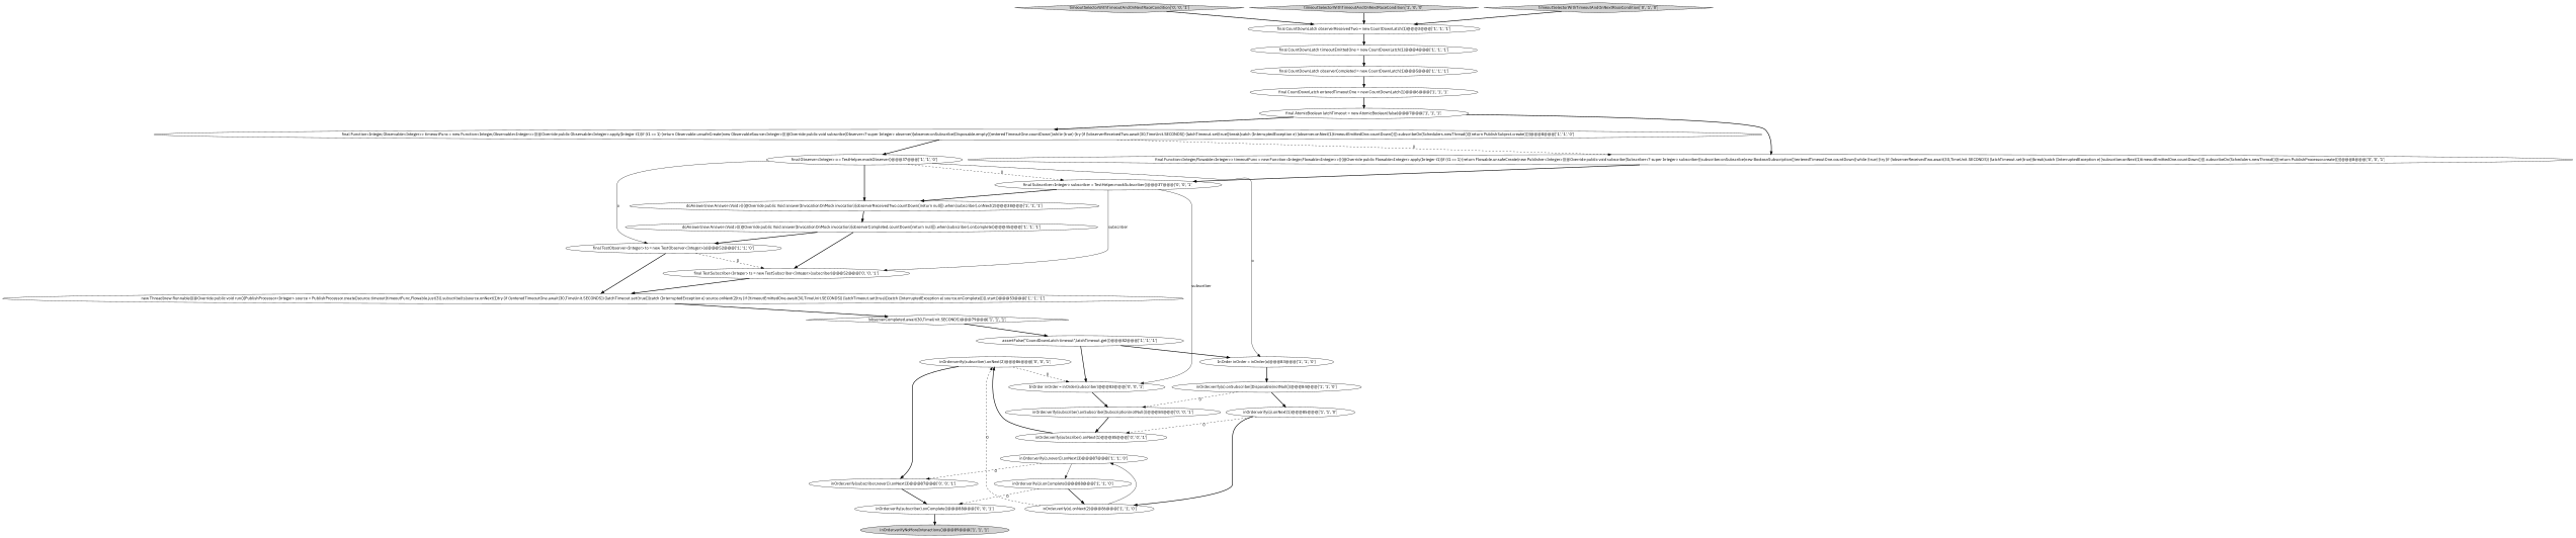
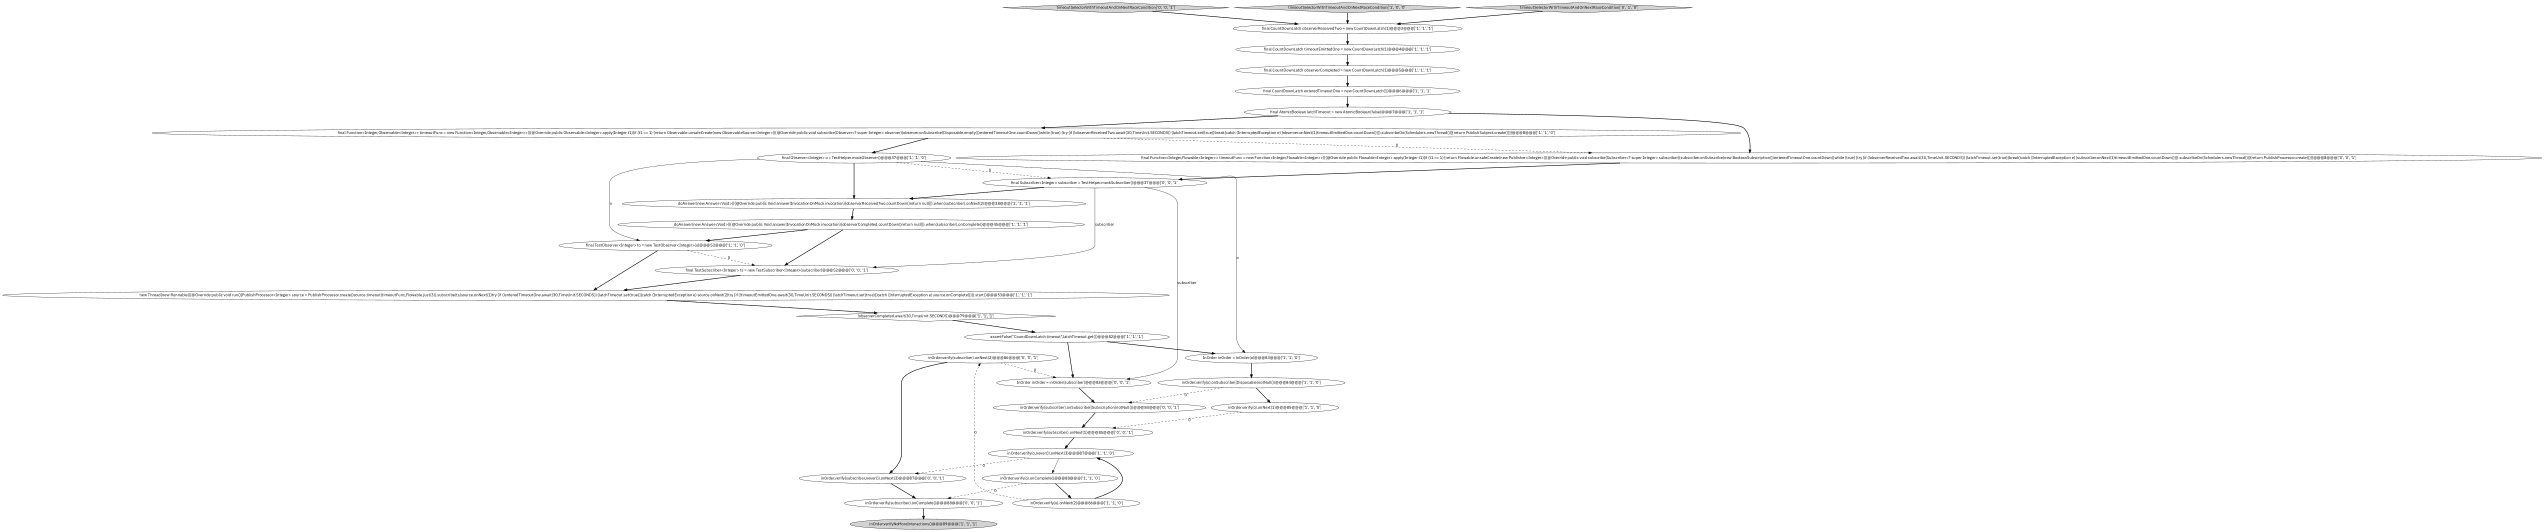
  digraph {
    fontname="IBM Plex Sans"
    node [fillcolor=white fontname="IBM Plex Sans" shape=ellipse style=filled]
    edge [fontname="IBM Plex Sans" style=bold]
    n1 [label="inOrder.verify(subscriber).onNext(2)@@@86@@@['0', '0', '1']"]
    n2 [label="inOrder.verify(subscriber,never()).onNext(3)@@@87@@@['0', '0', '1']"]
    n3 [label="InOrder inOrder = inOrder(subscriber)@@@83@@@['0', '0', '1']"]
    n4 [label="inOrder.verify(subscriber).onComplete()@@@88@@@['0', '0', '1']"]
    n5 [label="!observerCompleted.await(30,TimeUnit.SECONDS)@@@79@@@['1', '1', '1']" shape=diamond]
    n6 [label="assertFalse(\"CoundDownLatch timeout\",latchTimeout.get())@@@82@@@['1', '1', '1']"]
    n7 [label="InOrder inOrder = inOrder(o)@@@83@@@['1', '1', '0']"]
    n8 [label="final TestObserver<Integer> to = new TestObserver<Integer>(o)@@@52@@@['1', '1', '0']"]
    n9 [label="new Thread(new Runnable(){@Override public void run(){PublishProcessor<Integer> source = PublishProcessor.create()source.timeout(timeoutFunc,Flowable.just(3)).subscribe(ts)source.onNext(1)try {if (!enteredTimeoutOne.await(30,TimeUnit.SECONDS)) {latchTimeout.set(true)}}catch (InterruptedException e) source.onNext(2)try {if (!timeoutEmittedOne.await(30,TimeUnit.SECONDS)) {latchTimeout.set(true)}}catch (InterruptedException e) source.onComplete()}}).start()@@@53@@@['1', '1', '1']"]
    n10 [label="final TestSubscriber<Integer> ts = new TestSubscriber<Integer>(subscriber)@@@52@@@['0', '0', '1']"]
    n11 [fillcolor=lightgray label="inOrder.verifyNoMoreInteractions()@@@89@@@['1', '1', '1']"]
    n12 [fillcolor=lightgray label="timeoutSelectorWithTimeoutAndOnNextRaceCondition['0', '0', '1']" shape=diamond]
    n13 [label="final CountDownLatch observerReceivedTwo = new CountDownLatch(1)@@@3@@@['1', '1', '1']"]
    n14 [label="final CountDownLatch timeoutEmittedOne = new CountDownLatch(1)@@@4@@@['1', '1', '1']"]
    n15 [label="inOrder.verify(subscriber).onSubscribe((Subscription)notNull())@@@84@@@['0', '0', '1']"]
    n16 [label="inOrder.verify(subscriber).onNext(1)@@@85@@@['0', '0', '1']"]
    n17 [label="inOrder.verify(o,never()).onNext(3)@@@87@@@['1', '1', '0']"]
    n18 [label="inOrder.verify(o).onComplete()@@@88@@@['1', '1', '0']"]
    n19 [label="inOrder.verify(o).onNext(2)@@@86@@@['1', '1', '0']"]
    n20 [label="final AtomicBoolean latchTimeout = new AtomicBoolean(false)@@@7@@@['1', '1', '1']"]
    n21 [label="final Function<Integer,Observable<Integer>> timeoutFunc = new Function<Integer,Observable<Integer>>(){@Override public Observable<Integer> apply(Integer t1){if (t1 == 1) {return Observable.unsafeCreate(new ObservableSource<Integer>(){@Override public void subscribe(Observer<? super Integer> observer){observer.onSubscribe(Disposable.empty())enteredTimeoutOne.countDown()while (true) {try {if (!observerReceivedTwo.await(30,TimeUnit.SECONDS)) {latchTimeout.set(true)}break}catch (InterruptedException e) }observer.onNext(1)timeoutEmittedOne.countDown()}}).subscribeOn(Schedulers.newThread())}{return PublishSubject.create()}}}@@@8@@@['1', '1', '0']"]
    n22 [label="final Function<Integer,Flowable<Integer>> timeoutFunc = new Function<Integer,Flowable<Integer>>(){@Override public Flowable<Integer> apply(Integer t1){if (t1 == 1) {return Flowable.unsafeCreate(new Publisher<Integer>(){@Override public void subscribe(Subscriber<? super Integer> subscriber){subscriber.onSubscribe(new BooleanSubscription())enteredTimeoutOne.countDown()while (true) {try {if (!observerReceivedTwo.await(30,TimeUnit.SECONDS)) {latchTimeout.set(true)}break}catch (InterruptedException e) }subscriber.onNext(1)timeoutEmittedOne.countDown()}}).subscribeOn(Schedulers.newThread())}{return PublishProcessor.create()}}}@@@8@@@['0', '0', '1']"]
    n23 [label="final Observer<Integer> o = TestHelper.mockObserver()@@@37@@@['1', '1', '0']"]
    n24 [label="final Subscriber<Integer> subscriber = TestHelper.mockSubscriber()@@@37@@@['0', '0', '1']"]
    n25 [label="doAnswer(new Answer<Void>(){@Override public Void answer(InvocationOnMock invocation){observerReceivedTwo.countDown()return null}}).when(subscriber).onNext(2)@@@38@@@['1', '1', '1']"]
    n26 [label="doAnswer(new Answer<Void>(){@Override public Void answer(InvocationOnMock invocation){observerCompleted.countDown()return null}}).when(subscriber).onComplete()@@@45@@@['1', '1', '1']"]
    n27 [label="final CountDownLatch observerCompleted = new CountDownLatch(1)@@@5@@@['1', '1', '1']"]
    n28 [label="final CountDownLatch enteredTimeoutOne = new CountDownLatch(1)@@@6@@@['1', '1', '1']"]
    n29 [label="inOrder.verify(o).onSubscribe((Disposable)notNull())@@@84@@@['1', '1', '0']"]
    n30 [label="inOrder.verify(o).onNext(1)@@@85@@@['1', '1', '0']"]
    n31 [fillcolor=lightgray label="timeoutSelectorWithTimeoutAndOnNextRaceCondition['1', '0', '0']" shape=diamond]
    n32 [fillcolor=lightgray label="timeoutSelectorWithTimeoutAndOnNextRaceCondition['0', '1', '0']" shape=diamond]
    n1 -> n2
    n1 -> n3 [label=0 style=dashed]
    n2 -> n4
    n3 -> n15
    n4 -> n11
    n5 -> n6
    n6 -> n3
    n6 -> n7
    n7 -> n29
    n8 -> n9
    n8 -> n10 [label=0 style=dashed]
    n9 -> n5
    n10 -> n9
    n12 -> n13
    n13 -> n14
    n14 -> n27
    n15 -> n16
-   n16 -> n1
+   n16 -> n17
    n17 -> n2 [label=0 style=dashed]
    n17 -> n18 [style=solid]
    n18 -> n4 [label=0 style=dashed]
    n18 -> n19
    n19 -> n1 [label=0 style=dashed]
-   n19 -> n17 [style=solid]
+   n19 -> n17
    n20 -> n21
    n20 -> n22
    n21 -> n22 [label=0 style=dashed]
    n21 -> n23
    n22 -> n24
    n23 -> n7 [label=o style=solid]
    n23 -> n8 [label=o style=solid]
    n23 -> n24 [label=0 style=dashed]
    n23 -> n25
    n24 -> n3 [label=subscriber style=solid]
    n24 -> n10 [label=subscriber style=solid]
    n24 -> n25
    n25 -> n26
    n26 -> n8
    n26 -> n10
    n27 -> n28
    n28 -> n20
    n29 -> n15 [label=0 style=dashed]
    n29 -> n30
    n30 -> n16 [label=0 style=dashed]
-   n30 -> n19
    n31 -> n13
    n32 -> n13
  }
